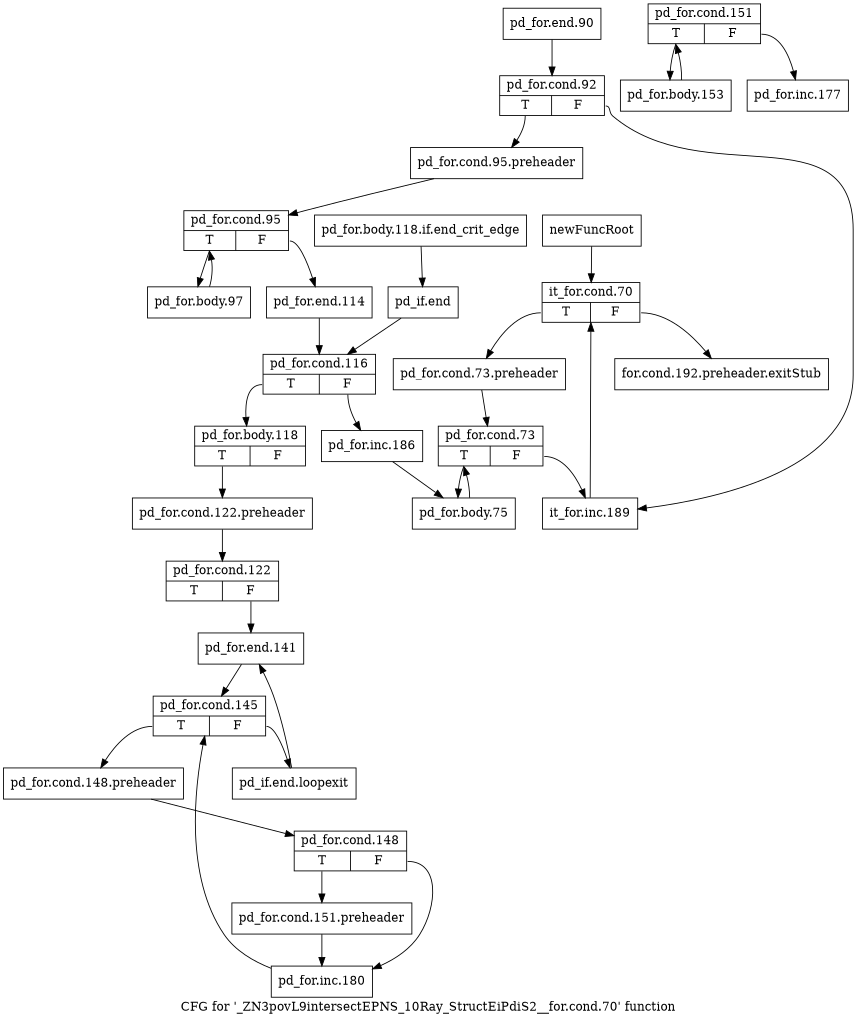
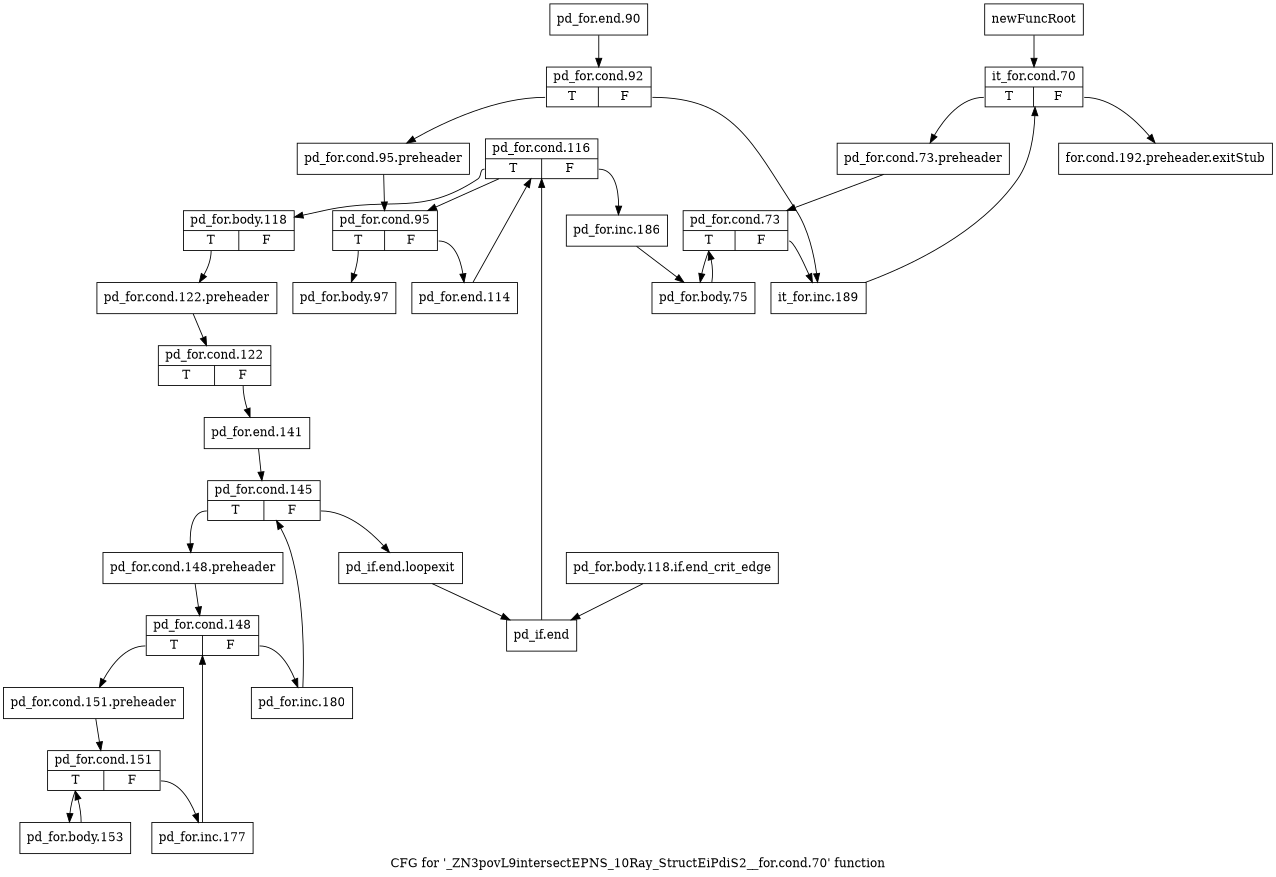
  digraph {
    label="CFG for '_ZN3povL9intersectEPNS_10Ray_StructEiPdiS2__for.cond.70' function"
    node [shape=record]
    n1 [label="{newFuncRoot}"]
    n2 [label="{it_for.cond.70|{<s0>T|<s1>F}}"]
    n3 [label="{for.cond.192.preheader.exitStub}"]
    n4 [label="{pd_for.cond.73.preheader}"]
    n5 [label="{pd_for.cond.73|{<s0>T|<s1>F}}"]
    n6 [label="{pd_for.body.75}"]
    n7 [label="{it_for.inc.189}"]
    n8 [label="{pd_for.end.90}"]
    n9 [label="{pd_for.cond.92|{<s0>T|<s1>F}}"]
    n10 [label="{pd_for.cond.95.preheader}"]
    n11 [label="{pd_for.cond.95|{<s0>T|<s1>F}}"]
    n12 [label="{pd_for.body.97}"]
    n13 [label="{pd_for.end.114}"]
    n14 [label="{pd_for.cond.116|{<s0>T|<s1>F}}"]
    n15 [label="{pd_for.body.118|{<s0>T|<s1>F}}"]
    n16 [label="{pd_for.inc.186}"]
    n17 [label="{pd_for.cond.122.preheader}"]
    n18 [label="{pd_for.cond.122|{<s0>T|<s1>F}}"]
    n19 [label="{pd_for.body.118.if.end_crit_edge}"]
    n20 [label="{pd_if.end}"]
    n21 [label="{pd_for.end.141}"]
    n22 [label="{pd_for.cond.145|{<s0>T|<s1>F}}"]
    n23 [label="{pd_for.cond.148.preheader}"]
    n24 [label="{pd_if.end.loopexit}"]
    n25 [label="{pd_for.cond.148|{<s0>T|<s1>F}}"]
    n26 [label="{pd_for.cond.151.preheader}"]
    n27 [label="{pd_for.inc.180}"]
    n28 [label="{pd_for.cond.151|{<s0>T|<s1>F}}"]
    n29 [label="{pd_for.body.153}"]
    n30 [label="{pd_for.inc.177}"]
    n1 -> n2
    n2 -> n3 [tailport=s1]
    n2 -> n4 [tailport=s0]
    n4 -> n5
    n5 -> n6 [tailport=s0]
    n5 -> n7 [tailport=s1]
    n6 -> n5
    n7 -> n2
    n8 -> n9
    n9 -> n7 [tailport=s1]
    n9 -> n10 [tailport=s0]
    n10 -> n11
    n11 -> n12 [tailport=s0]
    n11 -> n13 [tailport=s1]
-   n12 -> n11
+   n14 -> n11
    n13 -> n14
    n14 -> n15 [tailport=s0]
    n14 -> n16 [tailport=s1]
    n15 -> n17 [tailport=s0]
    n16 -> n6
    n17 -> n18
    n18 -> n21 [tailport=s1]
    n19 -> n20
    n20 -> n14
    n21 -> n22
    n22 -> n23 [tailport=s0]
    n22 -> n24 [tailport=s1]
    n23 -> n25
-   n24 -> n21
+   n24 -> n20
    n25 -> n26 [tailport=s0]
    n25 -> n27 [tailport=s1]
-   n26 -> n27
+   n26 -> n28
    n27 -> n22
    n28 -> n29 [tailport=s0]
    n28 -> n30 [tailport=s1]
    n29 -> n28
+   n30 -> n25
  }
